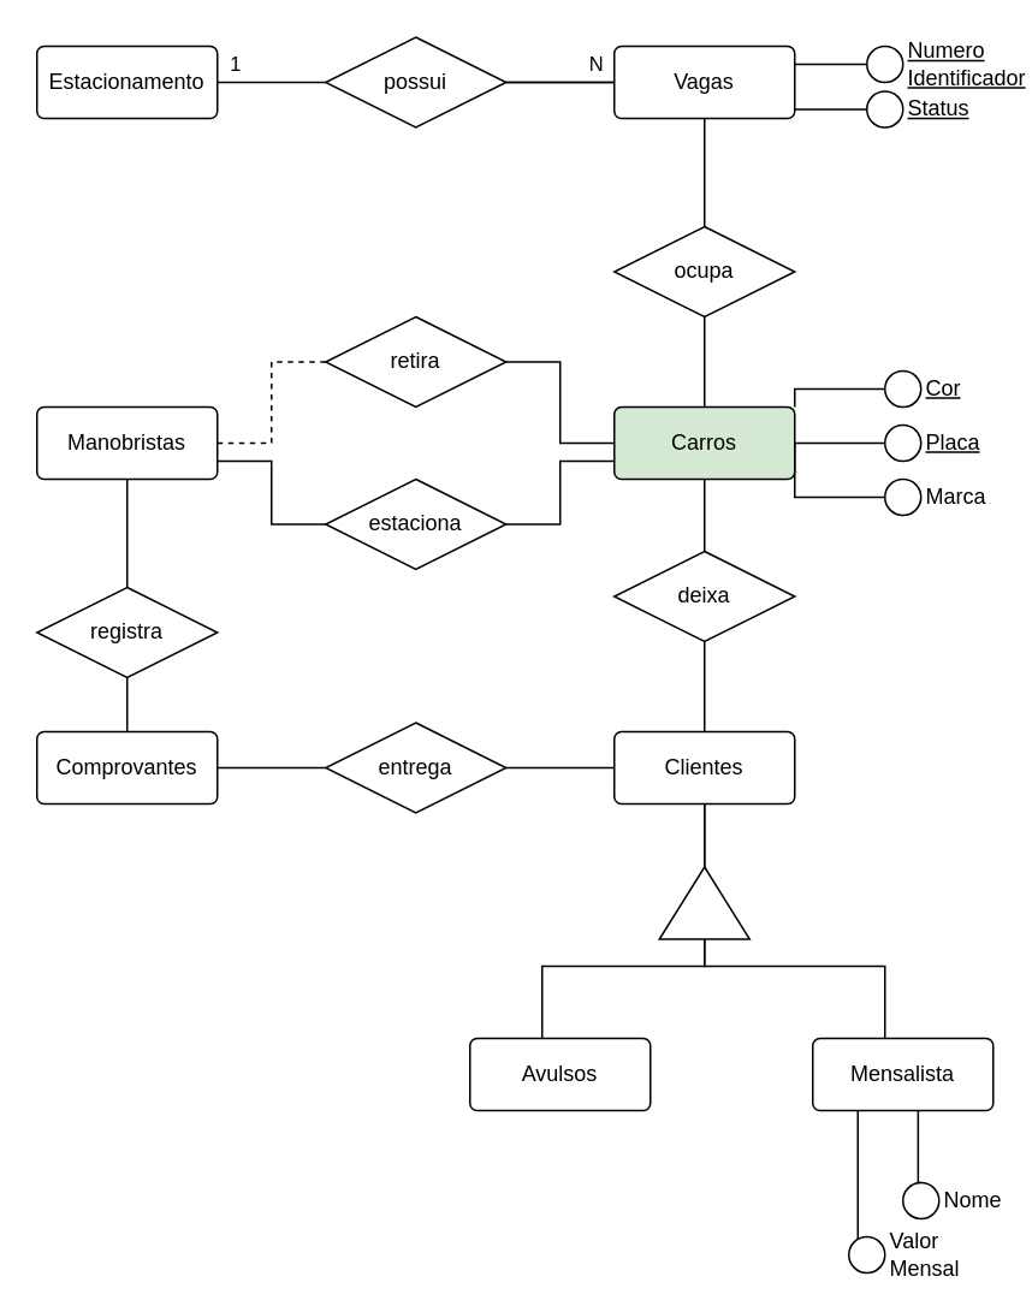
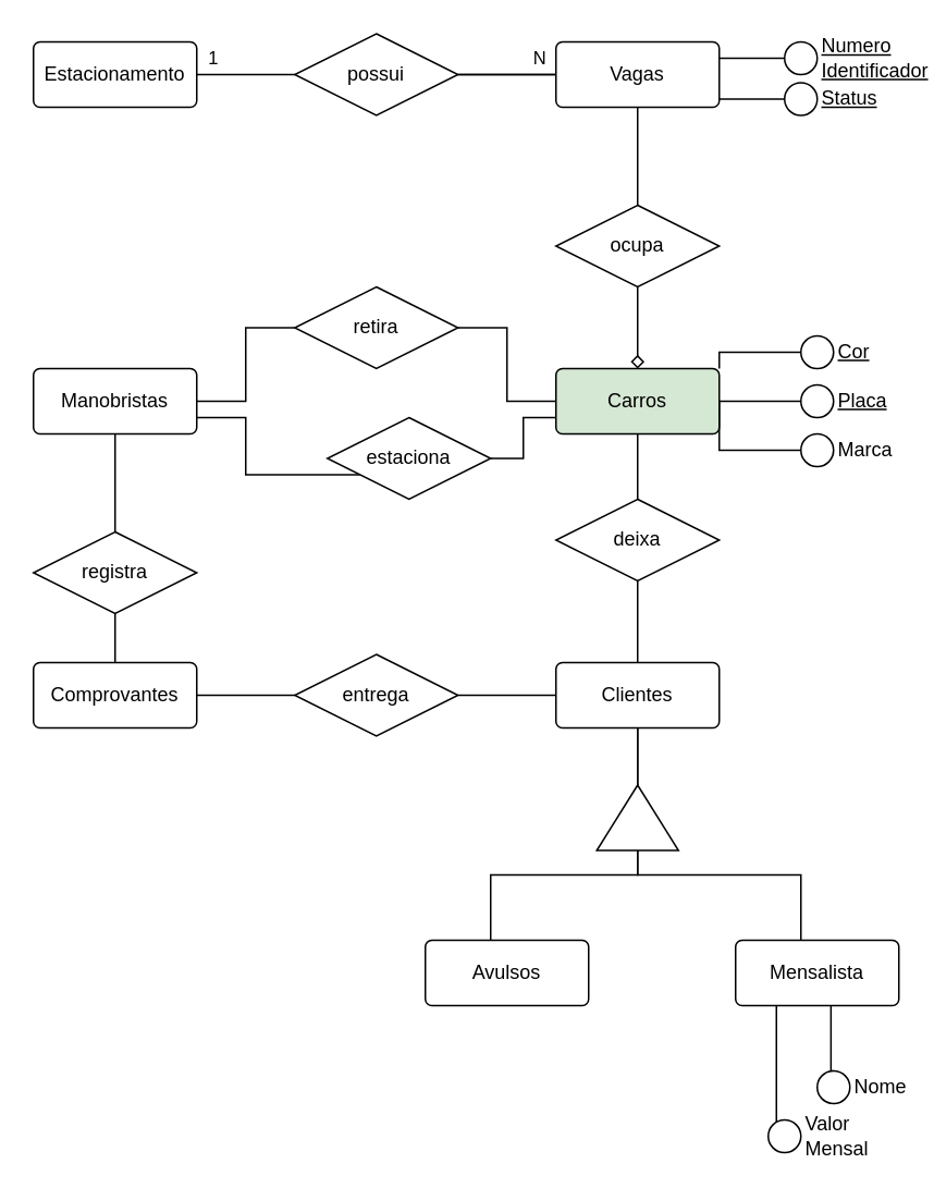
  <mxCell id="0" />
  <mxCell id="1" parent="0" />
  <mxCell id="2" value="1" style="edgeStyle=orthogonalEdgeStyle;rounded=0;orthogonalLoop=1;jettySize=auto;html=1;endArrow=none;endFill=0;" parent="1" source="3" target="29" edge="1"><mxGeometry x="-0.667" y="10" relative="1" as="geometry"><mxPoint as="offset" /></mxGeometry></mxCell>
  <mxCell id="3" value="Estacionamento" style="rounded=1;arcSize=10;whiteSpace=wrap;html=1;align=center;" parent="1" vertex="1"><mxGeometry x="20" y="25" width="100" height="40" as="geometry" /></mxCell>
  <mxCell id="4" value="" style="edgeStyle=orthogonalEdgeStyle;rounded=0;orthogonalLoop=1;jettySize=auto;html=1;endArrow=none;endFill=0;" parent="1" source="5" target="7" edge="1"><mxGeometry relative="1" as="geometry" /></mxCell>
  <mxCell id="5" value="Vagas" style="rounded=1;arcSize=10;whiteSpace=wrap;html=1;align=center;" parent="1" vertex="1"><mxGeometry x="340" y="25" width="100" height="40" as="geometry" /></mxCell>
- <mxCell id="6" value="" style="edgeStyle=orthogonalEdgeStyle;rounded=0;orthogonalLoop=1;jettySize=auto;html=1;endArrow=none;endFill=0;" parent="1" source="7" target="12" edge="1"><mxGeometry relative="1" as="geometry" /></mxCell>
+ <mxCell id="6" value="" style="edgeStyle=orthogonalEdgeStyle;rounded=0;orthogonalLoop=1;jettySize=auto;html=1;endArrow=diamond;endFill=0;" parent="1" source="7" target="12" edge="1"><mxGeometry relative="1" as="geometry" /></mxCell>
  <mxCell id="7" value="ocupa" style="shape=rhombus;perimeter=rhombusPerimeter;whiteSpace=wrap;html=1;align=center;" parent="1" vertex="1"><mxGeometry x="340" y="125" width="100" height="50" as="geometry" /></mxCell>
  <mxCell id="8" value="" style="edgeStyle=orthogonalEdgeStyle;rounded=0;orthogonalLoop=1;jettySize=auto;html=1;endArrow=none;endFill=0;" parent="1" source="10" target="31" edge="1"><mxGeometry relative="1" as="geometry"><Array as="points"><mxPoint x="150" y="255" /><mxPoint x="150" y="290" /></Array></mxGeometry></mxCell>
- <mxCell id="9" style="edgeStyle=orthogonalEdgeStyle;rounded=0;orthogonalLoop=1;jettySize=auto;html=1;entryX=0;entryY=0.5;entryDx=0;entryDy=0;endArrow=none;endFill=0;dashed=1;" parent="1" source="10" target="26" edge="1"><mxGeometry relative="1" as="geometry" /></mxCell>
+ <mxCell id="9" style="edgeStyle=orthogonalEdgeStyle;rounded=0;orthogonalLoop=1;jettySize=auto;html=1;entryX=0;entryY=0.5;entryDx=0;entryDy=0;endArrow=none;endFill=0;" parent="1" source="10" target="26" edge="1"><mxGeometry relative="1" as="geometry" /></mxCell>
  <mxCell id="10" value="Manobristas" style="rounded=1;arcSize=10;whiteSpace=wrap;html=1;align=center;" parent="1" vertex="1"><mxGeometry x="20" y="225" width="100" height="40" as="geometry" /></mxCell>
  <mxCell id="11" value="" style="edgeStyle=orthogonalEdgeStyle;rounded=0;orthogonalLoop=1;jettySize=auto;html=1;endArrow=none;endFill=0;" parent="1" source="12" target="17" edge="1"><mxGeometry relative="1" as="geometry" /></mxCell>
  <mxCell id="12" value="Carros" style="rounded=1;arcSize=10;whiteSpace=wrap;html=1;align=center;fillColor=#d5e8d4;" parent="1" vertex="1"><mxGeometry x="340" y="225" width="100" height="40" as="geometry" /></mxCell>
  <mxCell id="13" value="" style="edgeStyle=orthogonalEdgeStyle;rounded=0;orthogonalLoop=1;jettySize=auto;html=1;endArrow=none;endFill=0;" parent="1" source="14" target="43" edge="1"><mxGeometry relative="1" as="geometry" /></mxCell>
  <mxCell id="14" value="Comprovantes" style="rounded=1;arcSize=10;whiteSpace=wrap;html=1;align=center;" parent="1" vertex="1"><mxGeometry x="20" y="405" width="100" height="40" as="geometry" /></mxCell>
  <mxCell id="15" value="Clientes" style="rounded=1;arcSize=10;whiteSpace=wrap;html=1;align=center;" parent="1" vertex="1"><mxGeometry x="340" y="405" width="100" height="40" as="geometry" /></mxCell>
  <mxCell id="16" value="" style="edgeStyle=orthogonalEdgeStyle;rounded=0;orthogonalLoop=1;jettySize=auto;html=1;endArrow=none;endFill=0;" parent="1" source="17" target="15" edge="1"><mxGeometry relative="1" as="geometry" /></mxCell>
  <mxCell id="17" value="deixa" style="shape=rhombus;perimeter=rhombusPerimeter;whiteSpace=wrap;html=1;align=center;" parent="1" vertex="1"><mxGeometry x="340" y="305" width="100" height="50" as="geometry" /></mxCell>
  <mxCell id="18" value="" style="edgeStyle=orthogonalEdgeStyle;rounded=0;orthogonalLoop=1;jettySize=auto;html=1;endArrow=none;endFill=0;" parent="1" source="23" target="22" edge="1"><mxGeometry relative="1" as="geometry"><Array as="points"><mxPoint x="390" y="535" /><mxPoint x="490" y="535" /></Array></mxGeometry></mxCell>
  <mxCell id="19" value="" style="edgeStyle=orthogonalEdgeStyle;rounded=0;orthogonalLoop=1;jettySize=auto;html=1;endArrow=none;endFill=0;" parent="1" source="23" target="15" edge="1"><mxGeometry relative="1" as="geometry" /></mxCell>
  <mxCell id="20" value="" style="edgeStyle=orthogonalEdgeStyle;rounded=0;orthogonalLoop=1;jettySize=auto;html=1;endArrow=none;endFill=0;startArrow=none;" parent="1" source="23" target="15" edge="1"><mxGeometry relative="1" as="geometry" /></mxCell>
  <mxCell id="21" value="Avulsos" style="rounded=1;arcSize=10;whiteSpace=wrap;html=1;align=center;" parent="1" vertex="1"><mxGeometry x="260" y="575" width="100" height="40" as="geometry" /></mxCell>
  <mxCell id="22" value="Mensalista" style="rounded=1;arcSize=10;whiteSpace=wrap;html=1;align=center;" parent="1" vertex="1"><mxGeometry x="450" y="575" width="100" height="40" as="geometry" /></mxCell>
  <mxCell id="23" value="" style="triangle;whiteSpace=wrap;html=1;rotation=-90;" parent="1" vertex="1"><mxGeometry x="370" y="475" width="40" height="50" as="geometry" /></mxCell>
  <mxCell id="24" value="" style="edgeStyle=orthogonalEdgeStyle;rounded=0;orthogonalLoop=1;jettySize=auto;html=1;endArrow=none;endFill=0;" parent="1" source="21" target="23" edge="1"><mxGeometry relative="1" as="geometry"><mxPoint x="310.059" y="555" as="sourcePoint" /><mxPoint x="390.059" y="445" as="targetPoint" /><Array as="points"><mxPoint x="300" y="535" /><mxPoint x="390" y="535" /></Array></mxGeometry></mxCell>
  <mxCell id="25" value="" style="edgeStyle=orthogonalEdgeStyle;rounded=0;orthogonalLoop=1;jettySize=auto;html=1;endArrow=none;endFill=0;" parent="1" source="26" target="12" edge="1"><mxGeometry relative="1" as="geometry" /></mxCell>
  <mxCell id="26" value="retira" style="shape=rhombus;perimeter=rhombusPerimeter;whiteSpace=wrap;html=1;align=center;" parent="1" vertex="1"><mxGeometry x="180" y="175" width="100" height="50" as="geometry" /></mxCell>
  <mxCell id="27" value="" style="edgeStyle=orthogonalEdgeStyle;rounded=0;orthogonalLoop=1;jettySize=auto;html=1;endArrow=none;endFill=0;" parent="1" source="29" target="5" edge="1"><mxGeometry relative="1" as="geometry" /></mxCell>
  <mxCell id="28" value="N" style="edgeStyle=orthogonalEdgeStyle;rounded=0;orthogonalLoop=1;jettySize=auto;html=1;endArrow=none;endFill=0;" edge="1" parent="1" source="29" target="5"><mxGeometry x="0.667" y="10" relative="1" as="geometry"><mxPoint as="offset" /></mxGeometry></mxCell>
  <mxCell id="29" value="possui" style="shape=rhombus;perimeter=rhombusPerimeter;whiteSpace=wrap;html=1;align=center;" parent="1" vertex="1"><mxGeometry x="180" y="20" width="100" height="50" as="geometry" /></mxCell>
  <mxCell id="30" style="edgeStyle=orthogonalEdgeStyle;rounded=0;orthogonalLoop=1;jettySize=auto;html=1;entryX=0;entryY=0.75;entryDx=0;entryDy=0;endArrow=none;endFill=0;" parent="1" source="31" target="12" edge="1"><mxGeometry relative="1" as="geometry" /></mxCell>
- <mxCell id="31" value="estaciona" style="shape=rhombus;perimeter=rhombusPerimeter;whiteSpace=wrap;html=1;align=center;" parent="1" vertex="1"><mxGeometry x="180" y="265" width="100" height="50" as="geometry" /></mxCell>
+ <mxCell id="31" value="estaciona" style="shape=rhombus;perimeter=rhombusPerimeter;whiteSpace=wrap;html=1;align=center;" parent="1" vertex="1"><mxGeometry x="200" y="255" width="100" height="50" as="geometry" /></mxCell>
  <mxCell id="32" style="edgeStyle=orthogonalEdgeStyle;rounded=0;orthogonalLoop=1;jettySize=auto;html=1;exitX=0.5;exitY=0;exitDx=0;exitDy=0;entryX=0.584;entryY=0.996;entryDx=0;entryDy=0;entryPerimeter=0;endArrow=none;endFill=0;" parent="1" source="33" target="22" edge="1"><mxGeometry relative="1" as="geometry"><Array as="points"><mxPoint x="508" y="655" /></Array></mxGeometry></mxCell>
  <mxCell id="33" value="Nome" style="ellipse;whiteSpace=wrap;html=1;align=left;spacingLeft=21;" parent="1" vertex="1"><mxGeometry x="500" y="655" width="20" height="20" as="geometry" /></mxCell>
  <mxCell id="34" style="edgeStyle=orthogonalEdgeStyle;rounded=0;orthogonalLoop=1;jettySize=auto;html=1;exitX=0;exitY=0.5;exitDx=0;exitDy=0;entryX=0.25;entryY=1;entryDx=0;entryDy=0;endArrow=none;endFill=0;" parent="1" source="35" target="22" edge="1"><mxGeometry relative="1" as="geometry"><Array as="points"><mxPoint x="475" y="695" /></Array></mxGeometry></mxCell>
  <mxCell id="35" value="Valor Mensal" style="ellipse;whiteSpace=wrap;html=1;align=left;spacingLeft=21;" parent="1" vertex="1"><mxGeometry x="470" y="685" width="20" height="20" as="geometry" /></mxCell>
  <mxCell id="36" style="edgeStyle=orthogonalEdgeStyle;rounded=0;orthogonalLoop=1;jettySize=auto;html=1;entryX=1;entryY=0.75;entryDx=0;entryDy=0;endArrow=none;endFill=0;" parent="1" source="37" target="12" edge="1"><mxGeometry relative="1" as="geometry"><Array as="points"><mxPoint x="440" y="245" /></Array></mxGeometry></mxCell>
  <mxCell id="37" value="Placa" style="ellipse;whiteSpace=wrap;html=1;align=left;spacingLeft=21;direction=south;fontStyle=4" parent="1" vertex="1"><mxGeometry x="490" y="235" width="20" height="20" as="geometry" /></mxCell>
  <mxCell id="38" style="edgeStyle=orthogonalEdgeStyle;rounded=0;orthogonalLoop=1;jettySize=auto;html=1;endArrow=none;endFill=0;" parent="1" source="39" edge="1"><mxGeometry relative="1" as="geometry"><mxPoint x="440" y="255" as="targetPoint" /><Array as="points"><mxPoint x="440" y="275" /></Array></mxGeometry></mxCell>
  <mxCell id="39" value="Marca" style="ellipse;whiteSpace=wrap;html=1;align=left;spacingLeft=21;" parent="1" vertex="1"><mxGeometry x="490" y="265" width="20" height="20" as="geometry" /></mxCell>
  <mxCell id="40" style="edgeStyle=orthogonalEdgeStyle;rounded=0;orthogonalLoop=1;jettySize=auto;html=1;endArrow=none;endFill=0;entryX=1;entryY=0;entryDx=0;entryDy=0;" parent="1" source="41" target="12" edge="1"><mxGeometry relative="1" as="geometry"><mxPoint x="440" y="215" as="targetPoint" /><Array as="points"><mxPoint x="440" y="215" /></Array></mxGeometry></mxCell>
  <mxCell id="41" value="Cor" style="ellipse;whiteSpace=wrap;html=1;align=left;spacingLeft=21;direction=south;fontStyle=4" parent="1" vertex="1"><mxGeometry x="490" y="205" width="20" height="20" as="geometry" /></mxCell>
  <mxCell id="42" value="" style="edgeStyle=orthogonalEdgeStyle;rounded=0;orthogonalLoop=1;jettySize=auto;html=1;endArrow=none;endFill=0;" parent="1" source="43" target="15" edge="1"><mxGeometry relative="1" as="geometry" /></mxCell>
  <mxCell id="43" value="entrega" style="shape=rhombus;perimeter=rhombusPerimeter;whiteSpace=wrap;html=1;align=center;" parent="1" vertex="1"><mxGeometry x="180" y="400" width="100" height="50" as="geometry" /></mxCell>
  <mxCell id="44" value="" style="edgeStyle=orthogonalEdgeStyle;rounded=0;orthogonalLoop=1;jettySize=auto;html=1;endArrow=none;endFill=0;" parent="1" source="46" target="14" edge="1"><mxGeometry relative="1" as="geometry" /></mxCell>
  <mxCell id="45" value="" style="edgeStyle=orthogonalEdgeStyle;rounded=0;orthogonalLoop=1;jettySize=auto;html=1;endArrow=none;endFill=0;" parent="1" source="46" target="10" edge="1"><mxGeometry relative="1" as="geometry" /></mxCell>
  <mxCell id="46" value="registra" style="shape=rhombus;perimeter=rhombusPerimeter;whiteSpace=wrap;html=1;align=center;" parent="1" vertex="1"><mxGeometry x="20" y="325" width="100" height="50" as="geometry" /></mxCell>
  <mxCell id="47" value="" style="edgeStyle=orthogonalEdgeStyle;rounded=0;orthogonalLoop=1;jettySize=auto;html=1;endArrow=none;endFill=0;" parent="1" source="48" target="5" edge="1"><mxGeometry relative="1" as="geometry"><Array as="points"><mxPoint x="450" y="60" /><mxPoint x="450" y="60" /></Array></mxGeometry></mxCell>
  <mxCell id="48" value="Status" style="ellipse;whiteSpace=wrap;html=1;align=left;spacingLeft=21;fontStyle=4" parent="1" vertex="1"><mxGeometry x="480" y="50" width="20" height="20" as="geometry" /></mxCell>
  <mxCell id="49" value="" style="edgeStyle=orthogonalEdgeStyle;rounded=0;orthogonalLoop=1;jettySize=auto;html=1;endArrow=none;endFill=0;" parent="1" source="50" target="5" edge="1"><mxGeometry relative="1" as="geometry"><Array as="points"><mxPoint x="450" y="35" /><mxPoint x="450" y="35" /></Array></mxGeometry></mxCell>
  <mxCell id="50" value="Numero Identificador" style="ellipse;whiteSpace=wrap;html=1;align=left;spacingLeft=21;fontStyle=4" parent="1" vertex="1"><mxGeometry x="480" y="25" width="20" height="20" as="geometry" /></mxCell>
